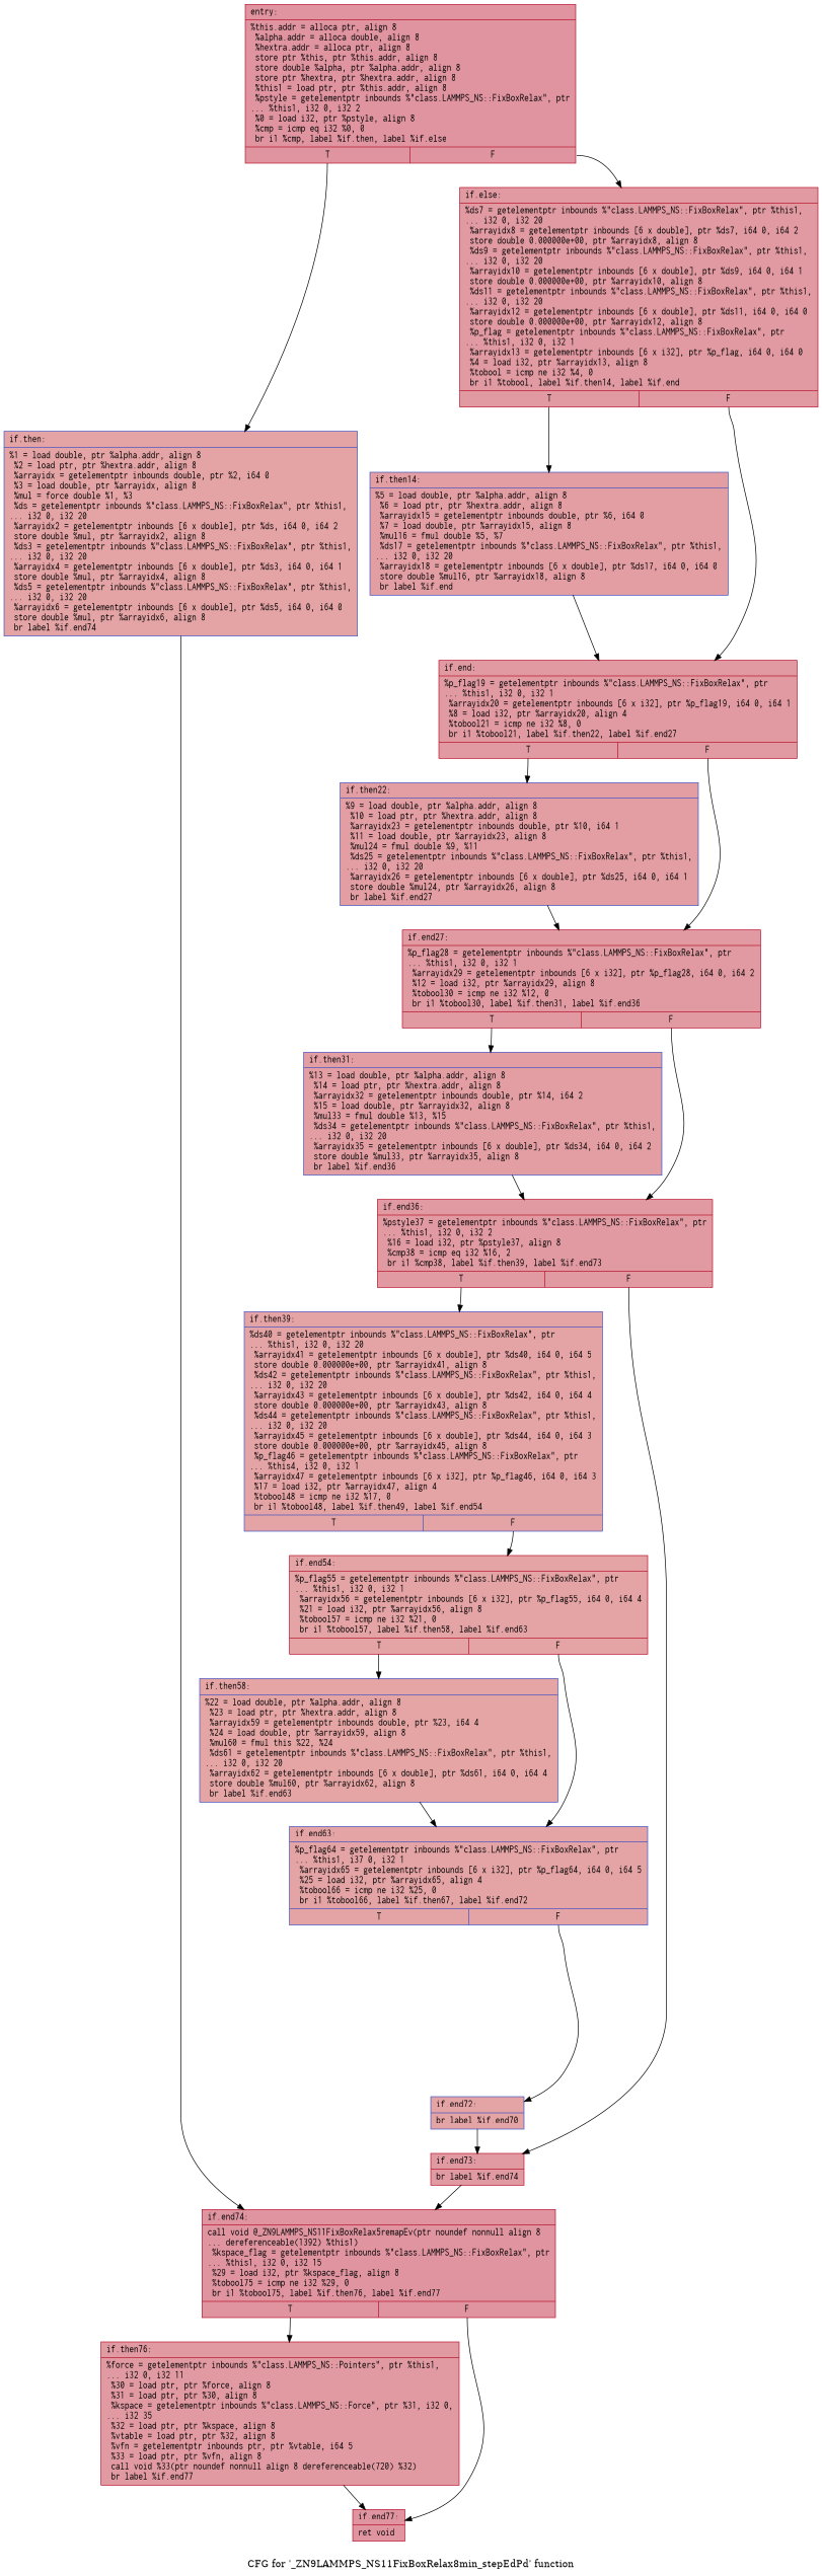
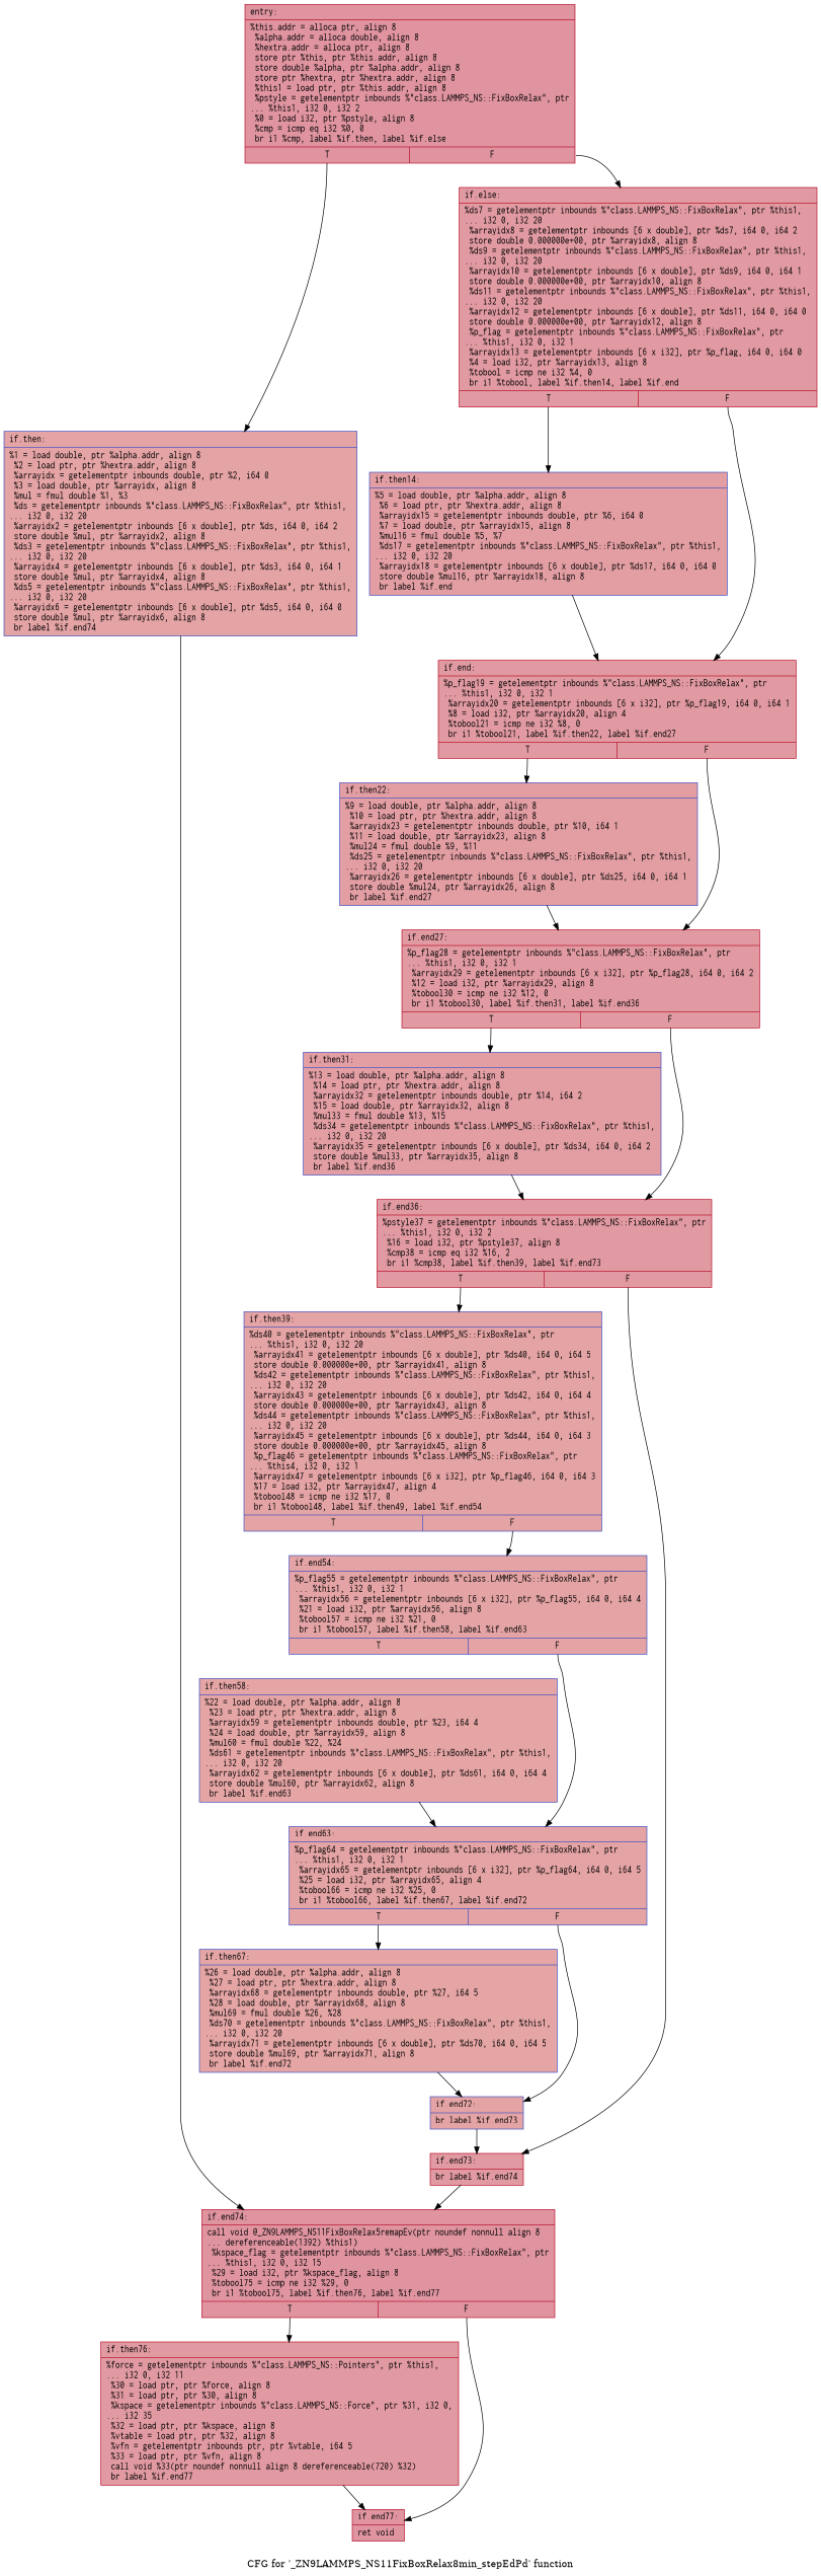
  digraph {
    label="CFG for '_ZN9LAMMPS_NS11FixBoxRelax8min_stepEdPd' function"
    node [color="#3d50c3ff" fillcolor="#bb1b2c70" fontname=Courier shape=record style=filled]
    n1 [color="#b70d28ff" fillcolor="#b70d2870" label="{entry:\l|  %this.addr = alloca ptr, align 8\l  %alpha.addr = alloca double, align 8\l  %hextra.addr = alloca ptr, align 8\l  store ptr %this, ptr %this.addr, align 8\l  store double %alpha, ptr %alpha.addr, align 8\l  store ptr %hextra, ptr %hextra.addr, align 8\l  %this1 = load ptr, ptr %this.addr, align 8\l  %pstyle = getelementptr inbounds %\"class.LAMMPS_NS::FixBoxRelax\", ptr\l... %this1, i32 0, i32 2\l  %0 = load i32, ptr %pstyle, align 8\l  %cmp = icmp eq i32 %0, 0\l  br i1 %cmp, label %if.then, label %if.else\l|{<s0>T|<s1>F}}"]
-   n2 [fillcolor="#c32e3170" label="{if.then:\l|  %1 = load double, ptr %alpha.addr, align 8\l  %2 = load ptr, ptr %hextra.addr, align 8\l  %arrayidx = getelementptr inbounds double, ptr %2, i64 0\l  %3 = load double, ptr %arrayidx, align 8\l  %mul = force double %1, %3\l  %ds = getelementptr inbounds %\"class.LAMMPS_NS::FixBoxRelax\", ptr %this1,\l... i32 0, i32 20\l  %arrayidx2 = getelementptr inbounds [6 x double], ptr %ds, i64 0, i64 2\l  store double %mul, ptr %arrayidx2, align 8\l  %ds3 = getelementptr inbounds %\"class.LAMMPS_NS::FixBoxRelax\", ptr %this1,\l... i32 0, i32 20\l  %arrayidx4 = getelementptr inbounds [6 x double], ptr %ds3, i64 0, i64 1\l  store double %mul, ptr %arrayidx4, align 8\l  %ds5 = getelementptr inbounds %\"class.LAMMPS_NS::FixBoxRelax\", ptr %this1,\l... i32 0, i32 20\l  %arrayidx6 = getelementptr inbounds [6 x double], ptr %ds5, i64 0, i64 0\l  store double %mul, ptr %arrayidx6, align 8\l  br label %if.end74\l}"]
+   n2 [fillcolor="#c32e3170" label="{if.then:\l|  %1 = load double, ptr %alpha.addr, align 8\l  %2 = load ptr, ptr %hextra.addr, align 8\l  %arrayidx = getelementptr inbounds double, ptr %2, i64 0\l  %3 = load double, ptr %arrayidx, align 8\l  %mul = fmul double %1, %3\l  %ds = getelementptr inbounds %\"class.LAMMPS_NS::FixBoxRelax\", ptr %this1,\l... i32 0, i32 20\l  %arrayidx2 = getelementptr inbounds [6 x double], ptr %ds, i64 0, i64 2\l  store double %mul, ptr %arrayidx2, align 8\l  %ds3 = getelementptr inbounds %\"class.LAMMPS_NS::FixBoxRelax\", ptr %this1,\l... i32 0, i32 20\l  %arrayidx4 = getelementptr inbounds [6 x double], ptr %ds3, i64 0, i64 1\l  store double %mul, ptr %arrayidx4, align 8\l  %ds5 = getelementptr inbounds %\"class.LAMMPS_NS::FixBoxRelax\", ptr %this1,\l... i32 0, i32 20\l  %arrayidx6 = getelementptr inbounds [6 x double], ptr %ds5, i64 0, i64 0\l  store double %mul, ptr %arrayidx6, align 8\l  br label %if.end74\l}"]
    n3 [color="#b70d28ff" label="{if.else:\l|  %ds7 = getelementptr inbounds %\"class.LAMMPS_NS::FixBoxRelax\", ptr %this1,\l... i32 0, i32 20\l  %arrayidx8 = getelementptr inbounds [6 x double], ptr %ds7, i64 0, i64 2\l  store double 0.000000e+00, ptr %arrayidx8, align 8\l  %ds9 = getelementptr inbounds %\"class.LAMMPS_NS::FixBoxRelax\", ptr %this1,\l... i32 0, i32 20\l  %arrayidx10 = getelementptr inbounds [6 x double], ptr %ds9, i64 0, i64 1\l  store double 0.000000e+00, ptr %arrayidx10, align 8\l  %ds11 = getelementptr inbounds %\"class.LAMMPS_NS::FixBoxRelax\", ptr %this1,\l... i32 0, i32 20\l  %arrayidx12 = getelementptr inbounds [6 x double], ptr %ds11, i64 0, i64 0\l  store double 0.000000e+00, ptr %arrayidx12, align 8\l  %p_flag = getelementptr inbounds %\"class.LAMMPS_NS::FixBoxRelax\", ptr\l... %this1, i32 0, i32 1\l  %arrayidx13 = getelementptr inbounds [6 x i32], ptr %p_flag, i64 0, i64 0\l  %4 = load i32, ptr %arrayidx13, align 8\l  %tobool = icmp ne i32 %4, 0\l  br i1 %tobool, label %if.then14, label %if.end\l|{<s0>T|<s1>F}}"]
    n4 [color="#b70d28ff" fillcolor="#b70d2870" label="{if.end74:\l|  call void @_ZN9LAMMPS_NS11FixBoxRelax5remapEv(ptr noundef nonnull align 8\l... dereferenceable(1392) %this1)\l  %kspace_flag = getelementptr inbounds %\"class.LAMMPS_NS::FixBoxRelax\", ptr\l... %this1, i32 0, i32 15\l  %29 = load i32, ptr %kspace_flag, align 8\l  %tobool75 = icmp ne i32 %29, 0\l  br i1 %tobool75, label %if.then76, label %if.end77\l|{<s0>T|<s1>F}}"]
    n5 [fillcolor="#be242e70" label="{if.then14:\l|  %5 = load double, ptr %alpha.addr, align 8\l  %6 = load ptr, ptr %hextra.addr, align 8\l  %arrayidx15 = getelementptr inbounds double, ptr %6, i64 0\l  %7 = load double, ptr %arrayidx15, align 8\l  %mul16 = fmul double %5, %7\l  %ds17 = getelementptr inbounds %\"class.LAMMPS_NS::FixBoxRelax\", ptr %this1,\l... i32 0, i32 20\l  %arrayidx18 = getelementptr inbounds [6 x double], ptr %ds17, i64 0, i64 0\l  store double %mul16, ptr %arrayidx18, align 8\l  br label %if.end\l}"]
    n6 [color="#b70d28ff" label="{if.end:\l|  %p_flag19 = getelementptr inbounds %\"class.LAMMPS_NS::FixBoxRelax\", ptr\l... %this1, i32 0, i32 1\l  %arrayidx20 = getelementptr inbounds [6 x i32], ptr %p_flag19, i64 0, i64 1\l  %8 = load i32, ptr %arrayidx20, align 4\l  %tobool21 = icmp ne i32 %8, 0\l  br i1 %tobool21, label %if.then22, label %if.end27\l|{<s0>T|<s1>F}}"]
    n7 [color="#b70d28ff" label="{if.then76:\l|  %force = getelementptr inbounds %\"class.LAMMPS_NS::Pointers\", ptr %this1,\l... i32 0, i32 11\l  %30 = load ptr, ptr %force, align 8\l  %31 = load ptr, ptr %30, align 8\l  %kspace = getelementptr inbounds %\"class.LAMMPS_NS::Force\", ptr %31, i32 0,\l... i32 35\l  %32 = load ptr, ptr %kspace, align 8\l  %vtable = load ptr, ptr %32, align 8\l  %vfn = getelementptr inbounds ptr, ptr %vtable, i64 5\l  %33 = load ptr, ptr %vfn, align 8\l  call void %33(ptr noundef nonnull align 8 dereferenceable(720) %32)\l  br label %if.end77\l}"]
    n8 [color="#b70d28ff" fillcolor="#b70d2870" label="{if.end77:\l|  ret void\l}"]
    n9 [fillcolor="#be242e70" label="{if.then22:\l|  %9 = load double, ptr %alpha.addr, align 8\l  %10 = load ptr, ptr %hextra.addr, align 8\l  %arrayidx23 = getelementptr inbounds double, ptr %10, i64 1\l  %11 = load double, ptr %arrayidx23, align 8\l  %mul24 = fmul double %9, %11\l  %ds25 = getelementptr inbounds %\"class.LAMMPS_NS::FixBoxRelax\", ptr %this1,\l... i32 0, i32 20\l  %arrayidx26 = getelementptr inbounds [6 x double], ptr %ds25, i64 0, i64 1\l  store double %mul24, ptr %arrayidx26, align 8\l  br label %if.end27\l}"]
    n10 [color="#b70d28ff" label="{if.end27:\l|  %p_flag28 = getelementptr inbounds %\"class.LAMMPS_NS::FixBoxRelax\", ptr\l... %this1, i32 0, i32 1\l  %arrayidx29 = getelementptr inbounds [6 x i32], ptr %p_flag28, i64 0, i64 2\l  %12 = load i32, ptr %arrayidx29, align 8\l  %tobool30 = icmp ne i32 %12, 0\l  br i1 %tobool30, label %if.then31, label %if.end36\l|{<s0>T|<s1>F}}"]
    n11 [fillcolor="#be242e70" label="{if.then31:\l|  %13 = load double, ptr %alpha.addr, align 8\l  %14 = load ptr, ptr %hextra.addr, align 8\l  %arrayidx32 = getelementptr inbounds double, ptr %14, i64 2\l  %15 = load double, ptr %arrayidx32, align 8\l  %mul33 = fmul double %13, %15\l  %ds34 = getelementptr inbounds %\"class.LAMMPS_NS::FixBoxRelax\", ptr %this1,\l... i32 0, i32 20\l  %arrayidx35 = getelementptr inbounds [6 x double], ptr %ds34, i64 0, i64 2\l  store double %mul33, ptr %arrayidx35, align 8\l  br label %if.end36\l}"]
    n12 [color="#b70d28ff" label="{if.end36:\l|  %pstyle37 = getelementptr inbounds %\"class.LAMMPS_NS::FixBoxRelax\", ptr\l... %this1, i32 0, i32 2\l  %16 = load i32, ptr %pstyle37, align 8\l  %cmp38 = icmp eq i32 %16, 2\l  br i1 %cmp38, label %if.then39, label %if.end73\l|{<s0>T|<s1>F}}"]
    n13 [fillcolor="#c32e3170" label="{if.then39:\l|  %ds40 = getelementptr inbounds %\"class.LAMMPS_NS::FixBoxRelax\", ptr\l... %this1, i32 0, i32 20\l  %arrayidx41 = getelementptr inbounds [6 x double], ptr %ds40, i64 0, i64 5\l  store double 0.000000e+00, ptr %arrayidx41, align 8\l  %ds42 = getelementptr inbounds %\"class.LAMMPS_NS::FixBoxRelax\", ptr %this1,\l... i32 0, i32 20\l  %arrayidx43 = getelementptr inbounds [6 x double], ptr %ds42, i64 0, i64 4\l  store double 0.000000e+00, ptr %arrayidx43, align 8\l  %ds44 = getelementptr inbounds %\"class.LAMMPS_NS::FixBoxRelax\", ptr %this1,\l... i32 0, i32 20\l  %arrayidx45 = getelementptr inbounds [6 x double], ptr %ds44, i64 0, i64 3\l  store double 0.000000e+00, ptr %arrayidx45, align 8\l  %p_flag46 = getelementptr inbounds %\"class.LAMMPS_NS::FixBoxRelax\", ptr\l... %this4, i32 0, i32 1\l  %arrayidx47 = getelementptr inbounds [6 x i32], ptr %p_flag46, i64 0, i64 3\l  %17 = load i32, ptr %arrayidx47, align 4\l  %tobool48 = icmp ne i32 %17, 0\l  br i1 %tobool48, label %if.then49, label %if.end54\l|{<s0>T|<s1>F}}"]
    n14 [color="#b70d28ff" label="{if.end73:\l|  br label %if.end74\l}"]
-   n15 [color="#b70d28ff" fillcolor="#c32e3170" label="{if.end54:\l|  %p_flag55 = getelementptr inbounds %\"class.LAMMPS_NS::FixBoxRelax\", ptr\l... %this1, i32 0, i32 1\l  %arrayidx56 = getelementptr inbounds [6 x i32], ptr %p_flag55, i64 0, i64 4\l  %21 = load i32, ptr %arrayidx56, align 8\l  %tobool57 = icmp ne i32 %21, 0\l  br i1 %tobool57, label %if.then58, label %if.end63\l|{<s0>T|<s1>F}}"]
-   n16 [fillcolor="#c5333470" label="{if.then58:\l|  %22 = load double, ptr %alpha.addr, align 8\l  %23 = load ptr, ptr %hextra.addr, align 8\l  %arrayidx59 = getelementptr inbounds double, ptr %23, i64 4\l  %24 = load double, ptr %arrayidx59, align 8\l  %mul60 = fmul this %22, %24\l  %ds61 = getelementptr inbounds %\"class.LAMMPS_NS::FixBoxRelax\", ptr %this1,\l... i32 0, i32 20\l  %arrayidx62 = getelementptr inbounds [6 x double], ptr %ds61, i64 0, i64 4\l  store double %mul60, ptr %arrayidx62, align 8\l  br label %if.end63\l}"]
-   n17 [fillcolor="#c32e3170" label="{if.end63:\l|  %p_flag64 = getelementptr inbounds %\"class.LAMMPS_NS::FixBoxRelax\", ptr\l... %this1, i37 0, i32 1\l  %arrayidx65 = getelementptr inbounds [6 x i32], ptr %p_flag64, i64 0, i64 5\l  %25 = load i32, ptr %arrayidx65, align 4\l  %tobool66 = icmp ne i32 %25, 0\l  br i1 %tobool66, label %if.then67, label %if.end72\l|{<s0>T|<s1>F}}"]
-   n19 [fillcolor="#c32e3170" label="{if.end72:\l|  br label %if.end70\l}"]
+   n15 [fillcolor="#c32e3170" label="{if.end54:\l|  %p_flag55 = getelementptr inbounds %\"class.LAMMPS_NS::FixBoxRelax\", ptr\l... %this1, i32 0, i32 1\l  %arrayidx56 = getelementptr inbounds [6 x i32], ptr %p_flag55, i64 0, i64 4\l  %21 = load i32, ptr %arrayidx56, align 8\l  %tobool57 = icmp ne i32 %21, 0\l  br i1 %tobool57, label %if.then58, label %if.end63\l|{<s0>T|<s1>F}}"]
+   n16 [fillcolor="#c5333470" label="{if.then58:\l|  %22 = load double, ptr %alpha.addr, align 8\l  %23 = load ptr, ptr %hextra.addr, align 8\l  %arrayidx59 = getelementptr inbounds double, ptr %23, i64 4\l  %24 = load double, ptr %arrayidx59, align 8\l  %mul60 = fmul double %22, %24\l  %ds61 = getelementptr inbounds %\"class.LAMMPS_NS::FixBoxRelax\", ptr %this1,\l... i32 0, i32 20\l  %arrayidx62 = getelementptr inbounds [6 x double], ptr %ds61, i64 0, i64 4\l  store double %mul60, ptr %arrayidx62, align 8\l  br label %if.end63\l}"]
+   n17 [fillcolor="#c32e3170" label="{if.end63:\l|  %p_flag64 = getelementptr inbounds %\"class.LAMMPS_NS::FixBoxRelax\", ptr\l... %this1, i32 0, i32 1\l  %arrayidx65 = getelementptr inbounds [6 x i32], ptr %p_flag64, i64 0, i64 5\l  %25 = load i32, ptr %arrayidx65, align 4\l  %tobool66 = icmp ne i32 %25, 0\l  br i1 %tobool66, label %if.then67, label %if.end72\l|{<s0>T|<s1>F}}"]
+   n18 [fillcolor="#c5333470" label="{if.then67:\l|  %26 = load double, ptr %alpha.addr, align 8\l  %27 = load ptr, ptr %hextra.addr, align 8\l  %arrayidx68 = getelementptr inbounds double, ptr %27, i64 5\l  %28 = load double, ptr %arrayidx68, align 8\l  %mul69 = fmul double %26, %28\l  %ds70 = getelementptr inbounds %\"class.LAMMPS_NS::FixBoxRelax\", ptr %this1,\l... i32 0, i32 20\l  %arrayidx71 = getelementptr inbounds [6 x double], ptr %ds70, i64 0, i64 5\l  store double %mul69, ptr %arrayidx71, align 8\l  br label %if.end72\l}"]
+   n19 [fillcolor="#c32e3170" label="{if.end72:\l|  br label %if.end73\l}"]
    n1 -> n2 [tailport=s0]
    n1 -> n3 [tailport=s1]
    n2 -> n4
    n3 -> n5 [tailport=s0]
    n3 -> n6 [tailport=s1]
    n4 -> n7 [tailport=s0]
    n4 -> n8 [tailport=s1]
    n5 -> n6
    n6 -> n9 [tailport=s0]
    n6 -> n10 [tailport=s1]
    n7 -> n8
    n9 -> n10
    n10 -> n11 [tailport=s0]
    n10 -> n12 [tailport=s1]
    n11 -> n12
    n12 -> n13 [tailport=s0]
    n12 -> n14 [tailport=s1]
    n13 -> n15 [tailport=s1]
    n14 -> n4
-   n15 -> n16 [tailport=s0]
    n15 -> n17 [tailport=s1]
    n16 -> n17
+   n17 -> n18 [tailport=s0]
    n17 -> n19 [tailport=s1]
+   n18 -> n19
    n19 -> n14
  }
